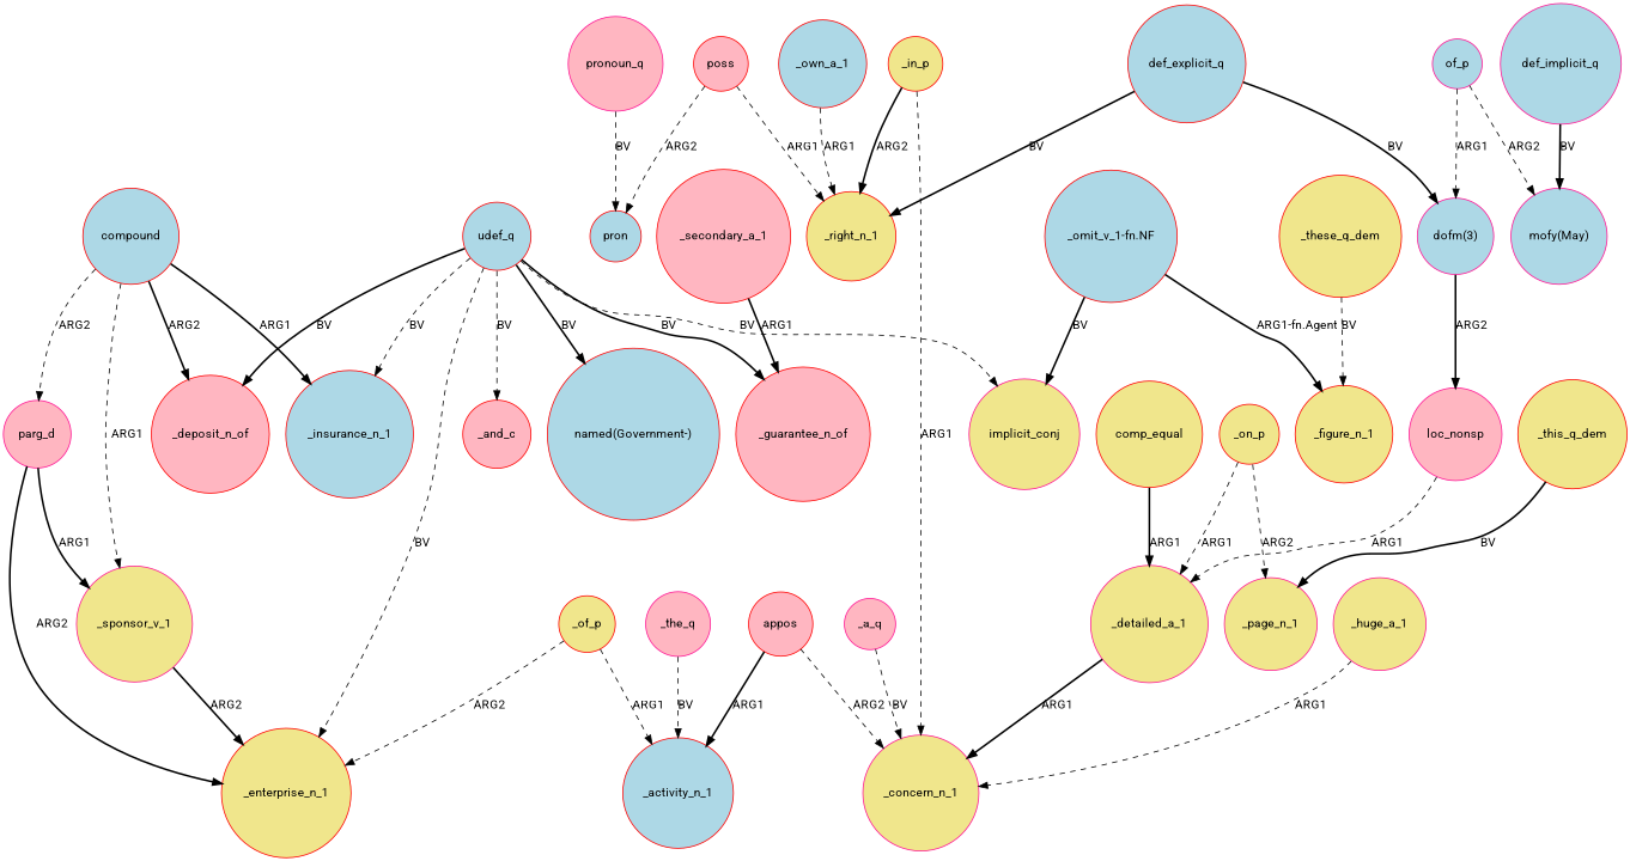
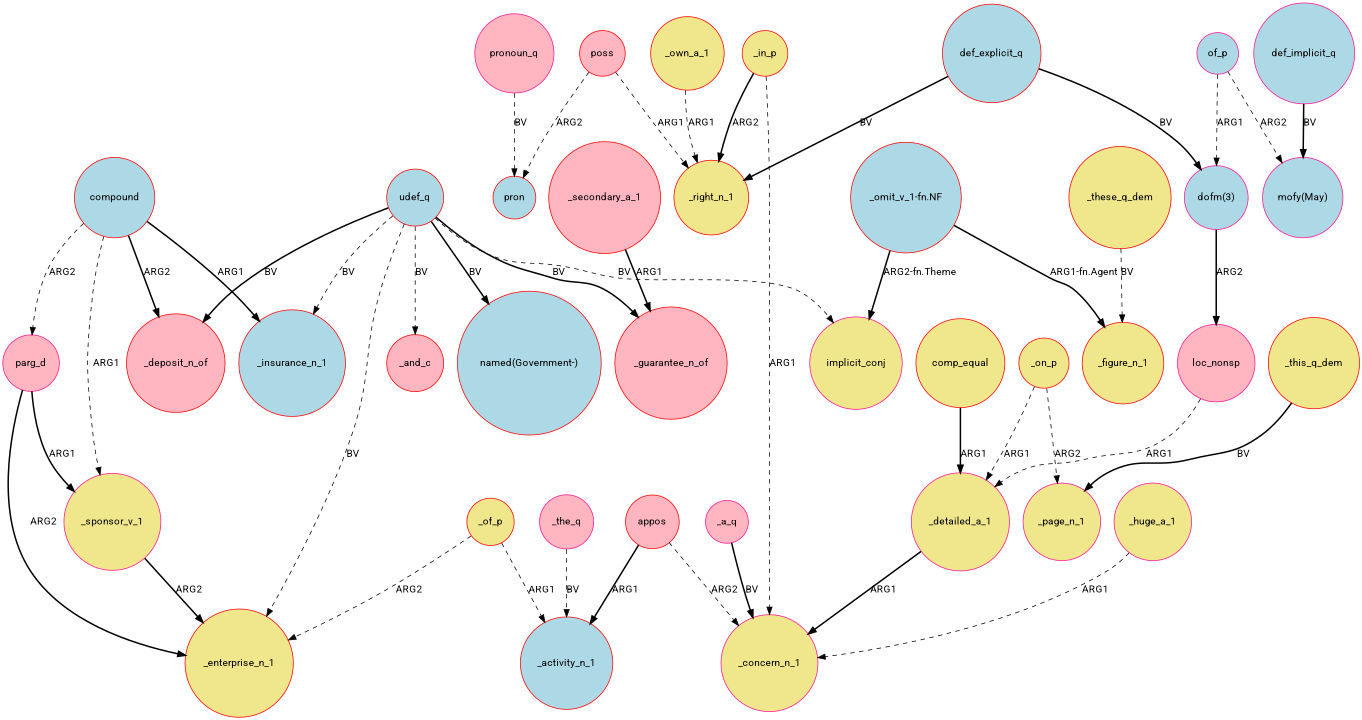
  digraph {
    fontname=Roboto
    node [color=red fillcolor=khaki fontname=Roboto shape=circle style=filled]
    edge [fontname=Roboto style=dashed]
    compound [fillcolor=lightblue]
    _insurance_n_1 [fillcolor=lightblue]
    _deposit_n_of [fillcolor=lightpink]
    _sponsor_v_1 [color=deeppink]
    parg_d [color=deeppink fillcolor=lightpink]
    "named(Government-)" [fillcolor=lightblue]
    _enterprise_n_1
    _a_q [color=deeppink fillcolor=lightpink]
    _concern_n_1 [color=deeppink]
    _page_n_1 [color=deeppink]
    _this_q_dem
    udef_q [fillcolor=lightblue]
    _guarantee_n_of [fillcolor=lightpink]
    implicit_conj [color=deeppink]
    _and_c [fillcolor=lightpink]
    def_explicit_q [fillcolor=lightblue]
    "dofm(3)" [color=deeppink fillcolor=lightblue]
    _right_n_1
    loc_nonsp [color=deeppink fillcolor=lightpink]
    poss [fillcolor=lightpink]
    pron [fillcolor=lightblue]
    _on_p
    _detailed_a_1 [color=deeppink]
-   _own_a_1 [fillcolor=lightblue]
+   _own_a_1
    _secondary_a_1 [fillcolor=lightpink]
    def_implicit_q [color=deeppink fillcolor=lightblue]
    "mofy(May)" [color=deeppink fillcolor=lightblue]
    _huge_a_1 [color=deeppink]
    appos [fillcolor=lightpink]
    _activity_n_1 [fillcolor=lightblue]
    _of_p
    pronoun_q [color=deeppink fillcolor=lightpink]
    comp_equal
    "_omit_v_1-fn.NF" [fillcolor=lightblue]
    _figure_n_1
    of_p [color=deeppink fillcolor=lightblue]
    _in_p
    _these_q_dem
    _the_q [color=deeppink fillcolor=lightpink]
    compound -> _insurance_n_1 [label=ARG1 style=bold]
    compound -> _deposit_n_of [label=ARG2 style=bold]
    compound -> _sponsor_v_1 [label=ARG1]
    compound -> parg_d [label=ARG2]
    _sponsor_v_1 -> _enterprise_n_1 [label=ARG2 style=bold]
    parg_d -> _sponsor_v_1 [label=ARG1 style=bold]
    parg_d -> _enterprise_n_1 [label=ARG2 style=bold]
-   _a_q -> _concern_n_1 [label=BV]
+   _a_q -> _concern_n_1 [label=BV style=bold]
    _this_q_dem -> _page_n_1 [label=BV style=bold]
    udef_q -> _insurance_n_1 [label=BV]
    udef_q -> _deposit_n_of [label=BV style=bold]
    udef_q -> "named(Government-)" [label=BV style=bold]
    udef_q -> _enterprise_n_1 [label=BV]
    udef_q -> _guarantee_n_of [label=BV style=bold]
    udef_q -> implicit_conj [label=BV]
    udef_q -> _and_c [label=BV]
    def_explicit_q -> "dofm(3)" [label=BV style=bold]
    def_explicit_q -> _right_n_1 [label=BV style=bold]
    "dofm(3)" -> loc_nonsp [label=ARG2 style=bold]
    loc_nonsp -> _detailed_a_1 [label=ARG1]
    poss -> _right_n_1 [label=ARG1]
    poss -> pron [label=ARG2]
    _on_p -> _page_n_1 [label=ARG2]
    _on_p -> _detailed_a_1 [label=ARG1]
    _detailed_a_1 -> _concern_n_1 [label=ARG1 style=bold]
    _own_a_1 -> _right_n_1 [label=ARG1]
    _secondary_a_1 -> _guarantee_n_of [label=ARG1 style=bold]
    def_implicit_q -> "mofy(May)" [label=BV style=bold]
    _huge_a_1 -> _concern_n_1 [label=ARG1]
    appos -> _concern_n_1 [label=ARG2]
    appos -> _activity_n_1 [label=ARG1 style=bold]
    _of_p -> _enterprise_n_1 [label=ARG2]
    _of_p -> _activity_n_1 [label=ARG1]
    pronoun_q -> pron [label=BV]
    comp_equal -> _detailed_a_1 [label=ARG1 style=bold]
-   "_omit_v_1-fn.NF" -> implicit_conj [label=BV style=bold]
+   "_omit_v_1-fn.NF" -> implicit_conj [label="ARG2-fn.Theme" style=bold]
    "_omit_v_1-fn.NF" -> _figure_n_1 [label="ARG1-fn.Agent" style=bold]
    of_p -> "dofm(3)" [label=ARG1]
    of_p -> "mofy(May)" [label=ARG2]
    _in_p -> _concern_n_1 [label=ARG1]
    _in_p -> _right_n_1 [label=ARG2 style=bold]
    _these_q_dem -> _figure_n_1 [label=BV]
    _the_q -> _activity_n_1 [label=BV]
  }
